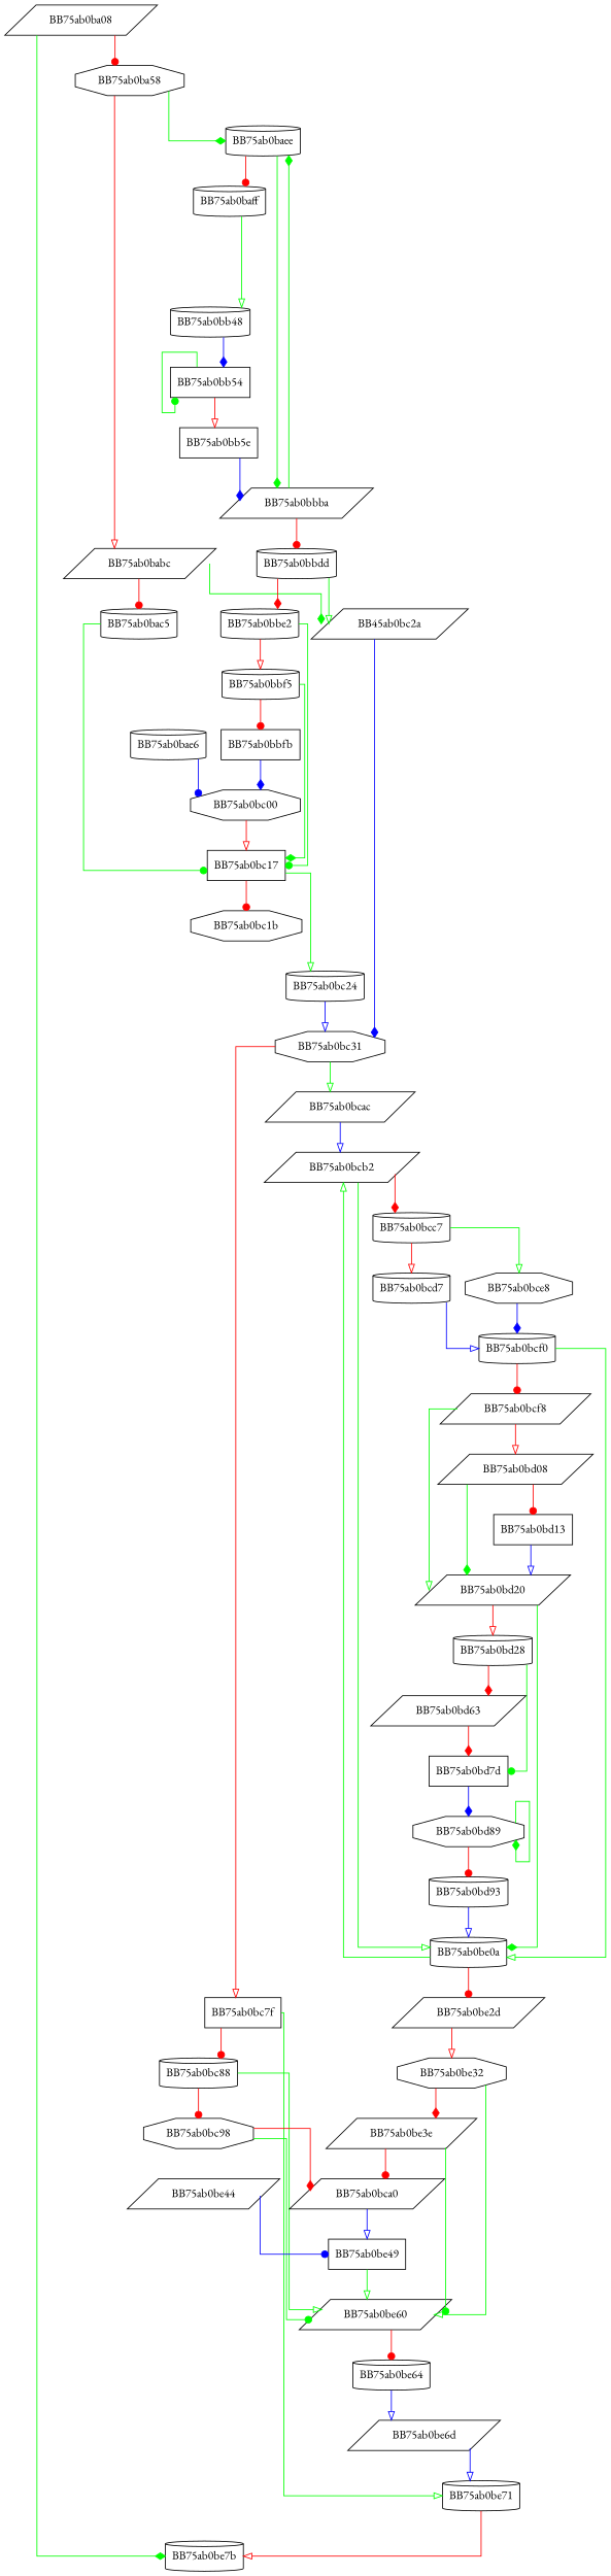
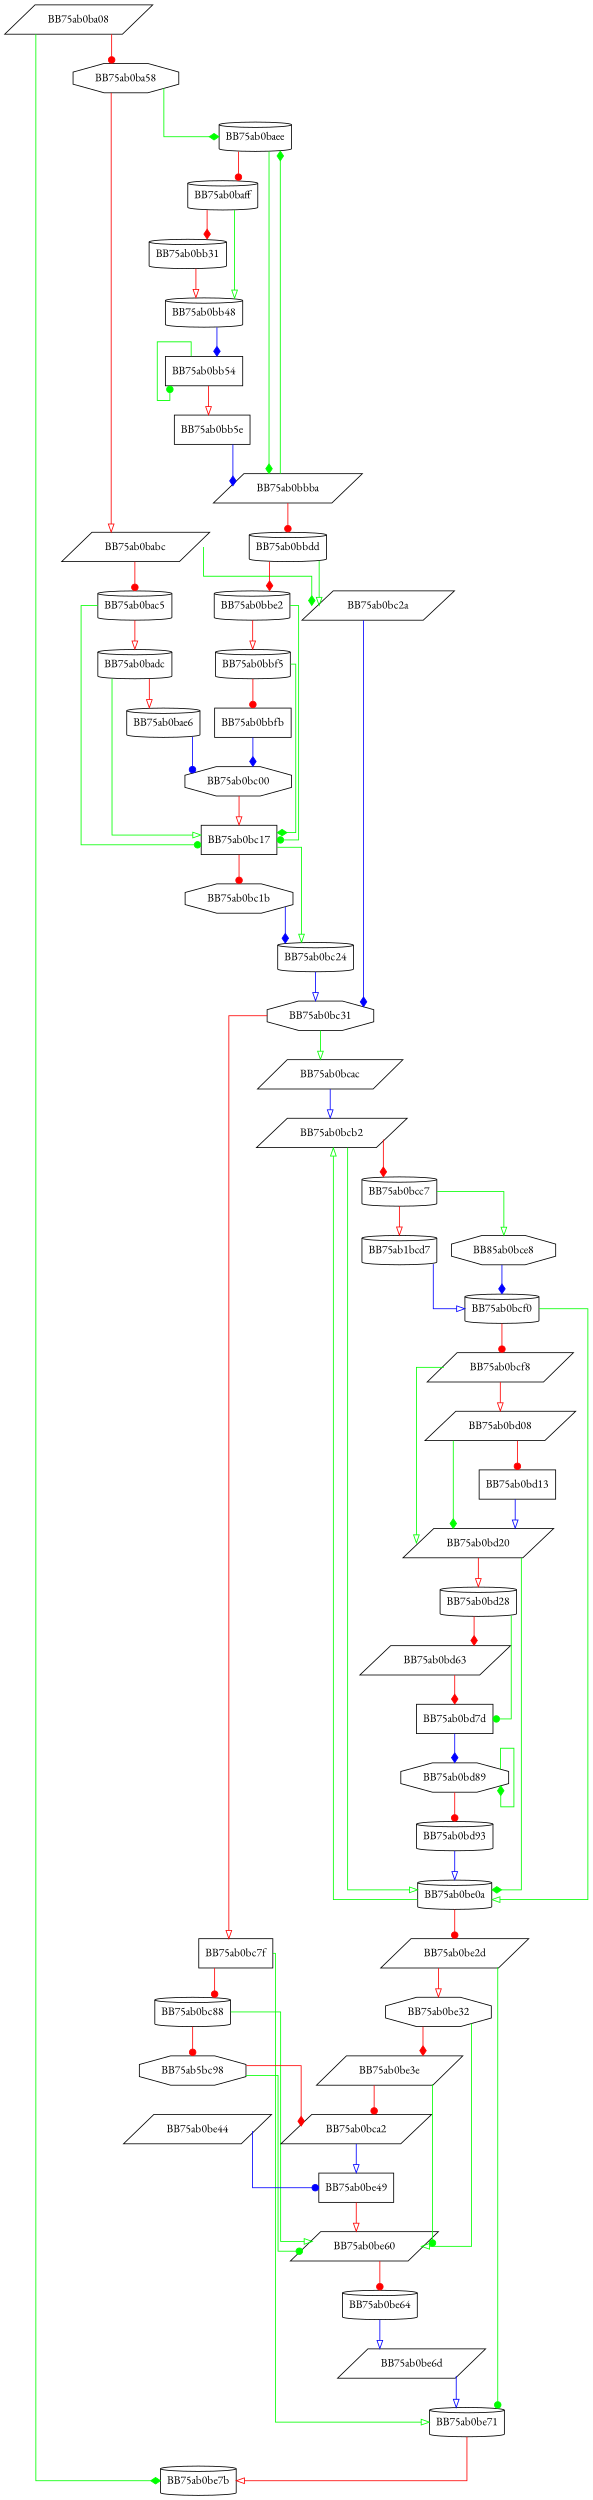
  digraph {
    fontname="EB Garamond"
    splines=ortho
    node [fontname="EB Garamond" shape=cylinder]
    edge [arrowhead=onormal color=red fontname="EB Garamond"]
    BB75ab0ba08 [shape=parallelogram]
    BB75ab0be7b
    BB75ab0ba58 [shape=octagon]
    BB75ab0baee
    BB75ab0babc [shape=parallelogram]
    BB75ab0bbba [shape=parallelogram]
    BB75ab0baff
-   BB75ab0bc2a [shape=parallelogram label=BB45ab0bc2a]
+   BB75ab0bc2a [shape=parallelogram]
    BB75ab0bac5
    BB75ab0bbdd
    BB75ab0bb48
+   BB75ab0bb31
    BB75ab0bc31 [shape=octagon]
    BB75ab0bc17 [shape=box]
+   BB75ab0badc
    BB75ab0bcac [shape=parallelogram]
    BB75ab0bc7f [shape=box]
    BB75ab0bc24
    BB75ab0bc1b [shape=octagon]
    BB75ab0bae6
    BB75ab0bc00 [shape=octagon]
    BB75ab0bbe2
    BB75ab0bb54 [shape=box]
    BB75ab0bb5e [shape=box]
    BB75ab0bbf5
    BB75ab0bbfb [shape=box]
    BB75ab0bcb2 [shape=parallelogram]
    BB75ab0be71
    BB75ab0bc88
    BB75ab0be0a
    BB75ab0bcc7
    BB75ab0be60 [shape=parallelogram]
-   BB75ab0bc98 [shape=octagon]
+   BB75ab0bc98 [shape=octagon label=BB75ab5bc98]
    BB75ab0be64
-   BB75ab0bca2 [shape=parallelogram label=BB75ab0bca0]
+   BB75ab0bca2 [shape=parallelogram]
    BB75ab0be6d [shape=parallelogram]
    BB75ab0be49 [shape=box]
    BB75ab0be2d [shape=parallelogram]
-   BB75ab0bce8 [shape=octagon]
-   BB75ab0bcd7
+   BB75ab0bce8 [shape=octagon label=BB85ab0bce8]
+   BB75ab0bcd7 [label=BB75ab1bcd7]
    BB75ab0be32 [shape=octagon]
    BB75ab0bcf0
    BB75ab0bcf8 [shape=parallelogram]
    BB75ab0bd20 [shape=parallelogram]
    BB75ab0bd08 [shape=parallelogram]
    BB75ab0bd28
    BB75ab0bd13 [shape=box]
    BB75ab0bd7d [shape=box]
    BB75ab0bd63 [shape=parallelogram]
    BB75ab0bd89 [shape=octagon]
    BB75ab0bd93
    BB75ab0be3e [shape=parallelogram]
    BB75ab0be44 [shape=parallelogram]
    BB75ab0ba08 -> BB75ab0be7b [arrowhead=diamond color=green]
    BB75ab0ba08 -> BB75ab0ba58 [arrowhead=dot]
    BB75ab0ba58 -> BB75ab0baee [arrowhead=diamond color=green]
    BB75ab0ba58 -> BB75ab0babc
    BB75ab0baee -> BB75ab0bbba [arrowhead=diamond color=green]
    BB75ab0baee -> BB75ab0baff [arrowhead=dot]
    BB75ab0babc -> BB75ab0bc2a [arrowhead=diamond color=green]
    BB75ab0babc -> BB75ab0bac5 [arrowhead=dot]
    BB75ab0bbba -> BB75ab0baee [arrowhead=diamond color=green]
    BB75ab0bbba -> BB75ab0bbdd [arrowhead=dot]
    BB75ab0baff -> BB75ab0bb48 [color=green]
+   BB75ab0baff -> BB75ab0bb31 [arrowhead=diamond]
    BB75ab0bc2a -> BB75ab0bc31 [arrowhead=diamond color=blue]
    BB75ab0bac5 -> BB75ab0bc17 [arrowhead=dot color=green]
+   BB75ab0bac5 -> BB75ab0badc
    BB75ab0bbdd -> BB75ab0bc2a [color=green]
    BB75ab0bbdd -> BB75ab0bbe2 [arrowhead=diamond]
    BB75ab0bb48 -> BB75ab0bb54 [arrowhead=diamond color=blue]
+   BB75ab0bb31 -> BB75ab0bb48
    BB75ab0bc31 -> BB75ab0bcac [color=green]
    BB75ab0bc31 -> BB75ab0bc7f
    BB75ab0bc17 -> BB75ab0bc24 [color=green]
    BB75ab0bc17 -> BB75ab0bc1b [arrowhead=dot]
+   BB75ab0badc -> BB75ab0bc17 [color=green]
+   BB75ab0badc -> BB75ab0bae6
    BB75ab0bcac -> BB75ab0bcb2 [color=blue]
    BB75ab0bc7f -> BB75ab0be71 [color=green]
    BB75ab0bc7f -> BB75ab0bc88 [arrowhead=dot]
    BB75ab0bc24 -> BB75ab0bc31 [color=blue]
+   BB75ab0bc1b -> BB75ab0bc24 [arrowhead=diamond color=blue]
    BB75ab0bae6 -> BB75ab0bc00 [arrowhead=dot color=blue]
    BB75ab0bc00 -> BB75ab0bc17
    BB75ab0bbe2 -> BB75ab0bc17 [arrowhead=dot color=green]
    BB75ab0bbe2 -> BB75ab0bbf5
    BB75ab0bb54 -> BB75ab0bb54 [arrowhead=dot color=green]
    BB75ab0bb54 -> BB75ab0bb5e
    BB75ab0bb5e -> BB75ab0bbba [arrowhead=diamond color=blue]
    BB75ab0bbf5 -> BB75ab0bc17 [arrowhead=diamond color=green]
    BB75ab0bbf5 -> BB75ab0bbfb [arrowhead=dot]
    BB75ab0bbfb -> BB75ab0bc00 [arrowhead=diamond color=blue]
    BB75ab0bcb2 -> BB75ab0be0a [color=green]
    BB75ab0bcb2 -> BB75ab0bcc7 [arrowhead=diamond]
    BB75ab0be71 -> BB75ab0be7b
    BB75ab0bc88 -> BB75ab0be60 [color=green]
    BB75ab0bc88 -> BB75ab0bc98 [arrowhead=dot]
    BB75ab0be0a -> BB75ab0bcb2 [color=green]
    BB75ab0be0a -> BB75ab0be2d [arrowhead=dot]
    BB75ab0bcc7 -> BB75ab0bce8 [color=green]
    BB75ab0bcc7 -> BB75ab0bcd7
    BB75ab0be60 -> BB75ab0be64 [arrowhead=dot]
    BB75ab0bc98 -> BB75ab0be60 [arrowhead=dot color=green]
    BB75ab0bc98 -> BB75ab0bca2 [arrowhead=diamond]
    BB75ab0be64 -> BB75ab0be6d [color=blue]
    BB75ab0bca2 -> BB75ab0be49 [color=blue]
    BB75ab0be6d -> BB75ab0be71 [color=blue]
-   BB75ab0be49 -> BB75ab0be60 [color=green]
+   BB75ab0be49 -> BB75ab0be60
+   BB75ab0be2d -> BB75ab0be71 [arrowhead=dot color=green]
    BB75ab0be2d -> BB75ab0be32
    BB75ab0bce8 -> BB75ab0bcf0 [arrowhead=diamond color=blue]
    BB75ab0bcd7 -> BB75ab0bcf0 [color=blue]
    BB75ab0be32 -> BB75ab0be60 [color=green]
    BB75ab0be32 -> BB75ab0be3e [arrowhead=diamond]
    BB75ab0bcf0 -> BB75ab0be0a [color=green]
    BB75ab0bcf0 -> BB75ab0bcf8 [arrowhead=dot]
    BB75ab0bcf8 -> BB75ab0bd20 [color=green]
    BB75ab0bcf8 -> BB75ab0bd08
    BB75ab0bd20 -> BB75ab0be0a [arrowhead=diamond color=green]
    BB75ab0bd20 -> BB75ab0bd28
    BB75ab0bd08 -> BB75ab0bd20 [arrowhead=diamond color=green]
    BB75ab0bd08 -> BB75ab0bd13 [arrowhead=dot]
    BB75ab0bd28 -> BB75ab0bd7d [arrowhead=dot color=green]
    BB75ab0bd28 -> BB75ab0bd63 [arrowhead=diamond]
    BB75ab0bd13 -> BB75ab0bd20 [color=blue]
    BB75ab0bd7d -> BB75ab0bd89 [arrowhead=diamond color=blue]
    BB75ab0bd63 -> BB75ab0bd7d [arrowhead=diamond]
    BB75ab0bd89 -> BB75ab0bd89 [arrowhead=diamond color=green]
    BB75ab0bd89 -> BB75ab0bd93 [arrowhead=dot]
    BB75ab0bd93 -> BB75ab0be0a [color=blue]
    BB75ab0be3e -> BB75ab0be60 [arrowhead=dot color=green]
    BB75ab0be3e -> BB75ab0bca2 [arrowhead=dot]
    BB75ab0be44 -> BB75ab0be49 [arrowhead=dot color=blue]
  }
